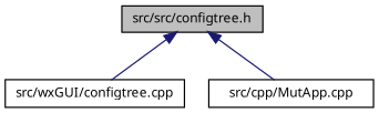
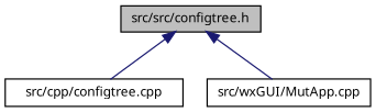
  digraph {
    node [color=black fillcolor=white fontname=Sans fontsize=10 shape=record style=filled]
    edge [color=midnightblue dir=back fontname=Sans fontsize=10 labelfontname=Sans labelfontsize=10 style=solid]
    n1 [fillcolor=grey75 fontcolor=black height=0.2 label="src/src/configtree.h" width=0.4]
-   n2 [height=0.2 label="src/wxGUI/configtree.cpp" width=0.4]
-   n3 [height=0.2 label="src/cpp/MutApp.cpp" width=0.4]
+   n2 [height=0.2 label="src/cpp/configtree.cpp" width=0.4]
+   n3 [height=0.2 label="src/wxGUI/MutApp.cpp" width=0.4]
    n1 -> n2
    n1 -> n3
  }
